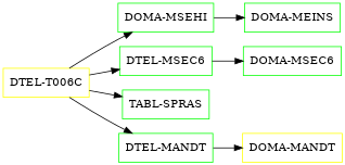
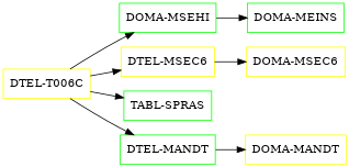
  digraph {
    rankdir=LR
    node [color=yellow shape=box]
    n1 [label="DTEL-T006C"]
    n2 [color=green label="DOMA-MSEHI"]
-   "DTEL-MSEC6" [color=green]
+   "DTEL-MSEC6"
    n4 [color=green label="TABL-SPRAS"]
    "DTEL-MANDT" [color=green]
    "DOMA-MEINS" [color=green]
-   "DOMA-MSEC6" [color=green]
+   "DOMA-MSEC6"
    "DOMA-MANDT"
    n1 -> n2
    n1 -> "DTEL-MSEC6"
    n1 -> n4
    n1 -> "DTEL-MANDT"
    n2 -> "DOMA-MEINS"
    "DTEL-MSEC6" -> "DOMA-MSEC6"
    "DTEL-MANDT" -> "DOMA-MANDT"
  }
